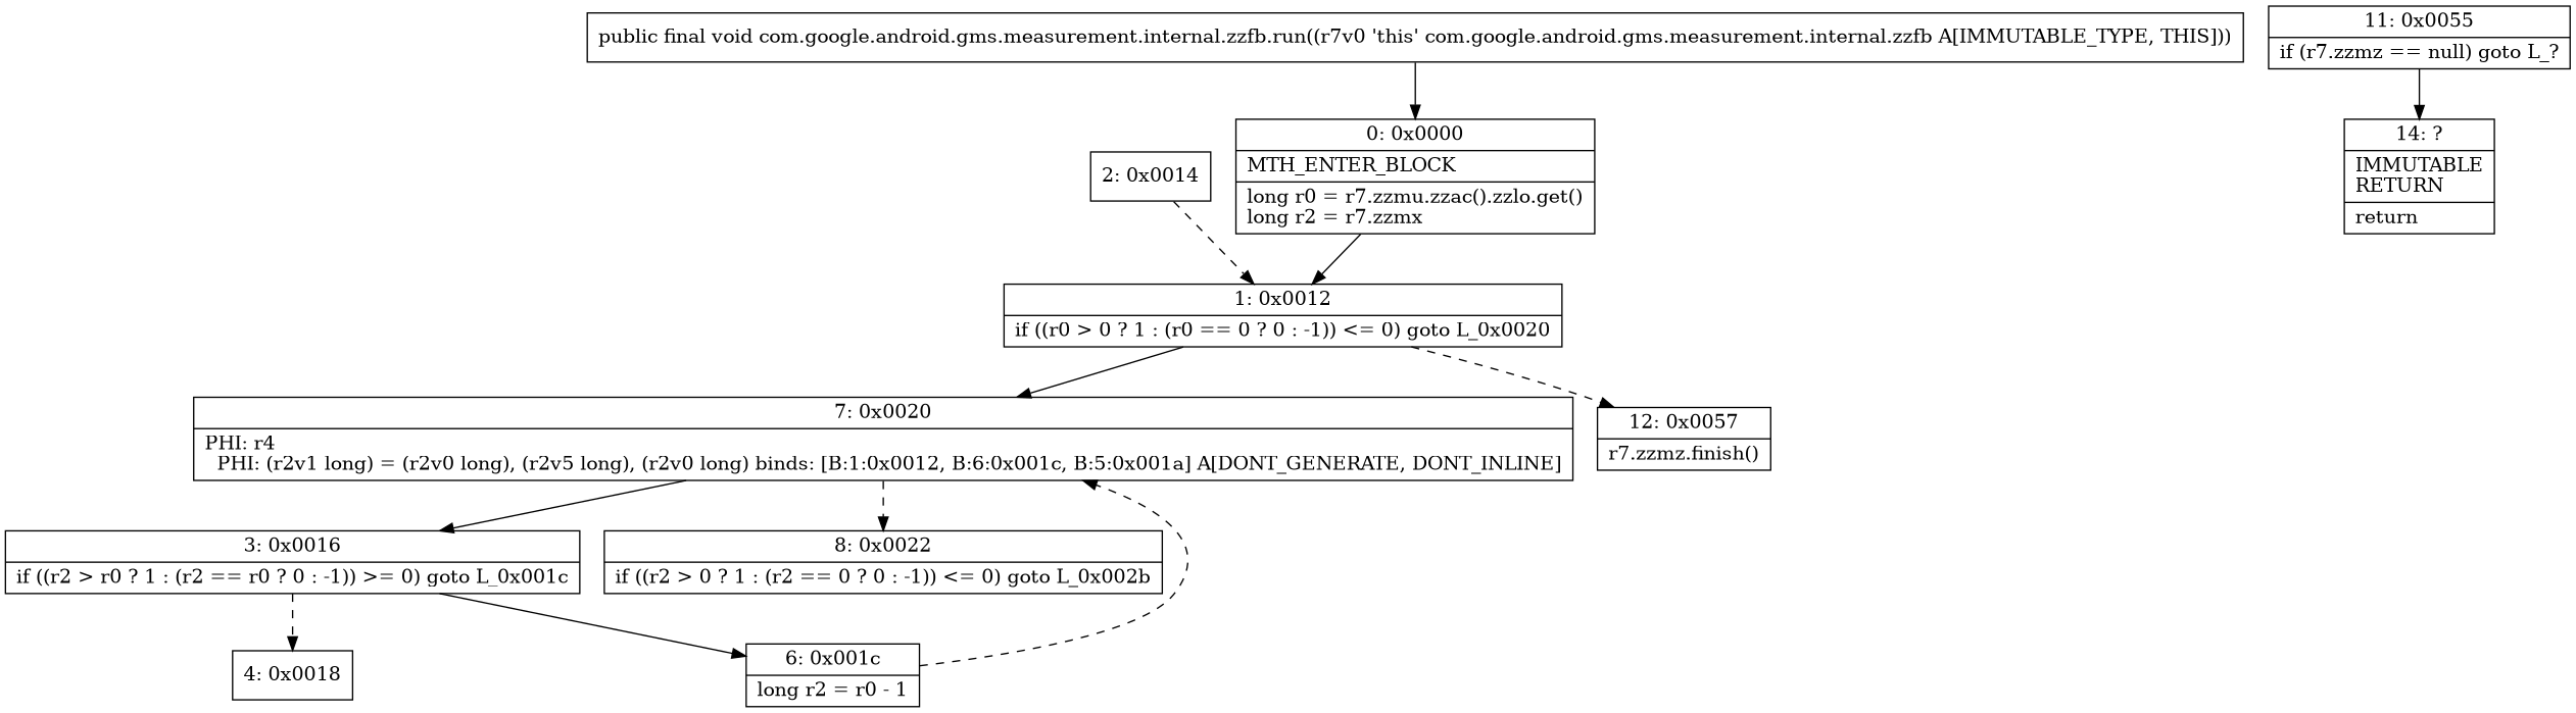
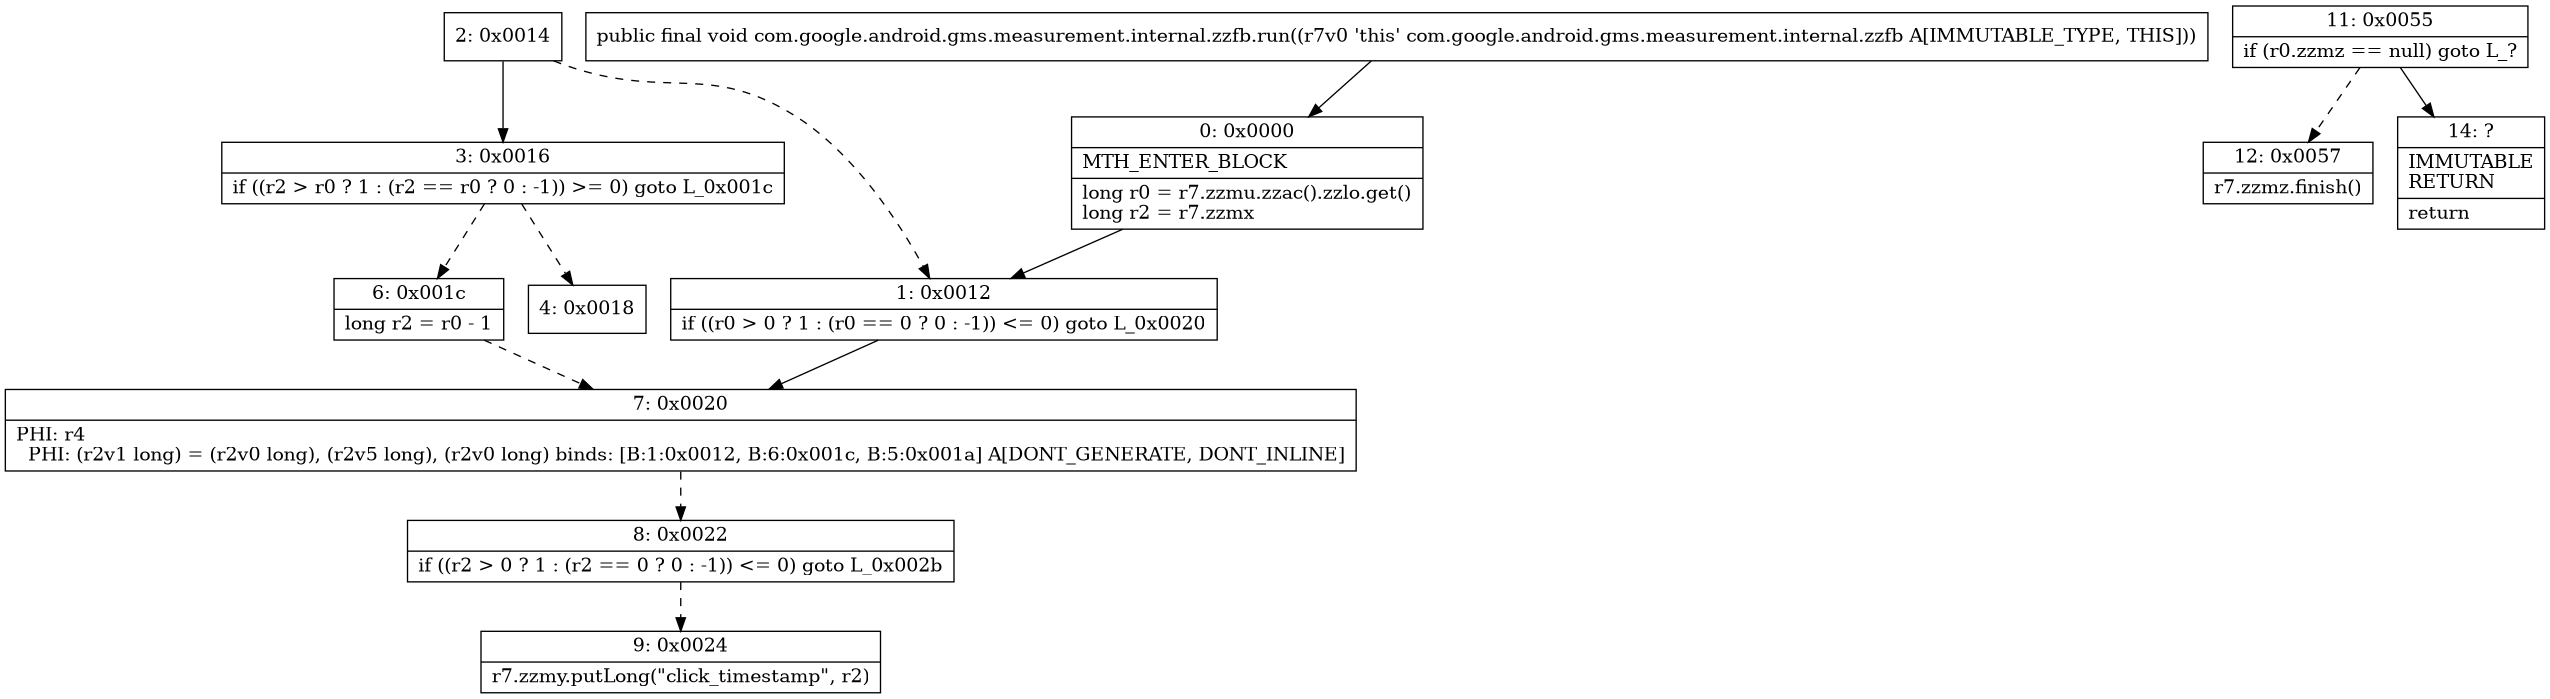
  digraph {
    node [shape=record]
    n1 [label="{0\:\ 0x0000|MTH_ENTER_BLOCK\l|long r0 = r7.zzmu.zzac().zzlo.get()\llong r2 = r7.zzmx\l}"]
    n2 [label="{1\:\ 0x0012|if ((r0 \> 0 ? 1 : (r0 == 0 ? 0 : \-1)) \<= 0) goto L_0x0020\l}"]
    n3 [label="{7\:\ 0x0020|PHI: r4 \l  PHI: (r2v1 long) = (r2v0 long), (r2v5 long), (r2v0 long) binds: [B:1:0x0012, B:6:0x001c, B:5:0x001a] A[DONT_GENERATE, DONT_INLINE]\l}"]
    n4 [label="{2\:\ 0x0014}"]
    n5 [label="{3\:\ 0x0016|if ((r2 \> r0 ? 1 : (r2 == r0 ? 0 : \-1)) \>= 0) goto L_0x001c\l}"]
    n6 [label="{8\:\ 0x0022|if ((r2 \> 0 ? 1 : (r2 == 0 ? 0 : \-1)) \<= 0) goto L_0x002b\l}"]
    n7 [label="{4\:\ 0x0018}"]
    n8 [label="{6\:\ 0x001c|long r2 = r0 \- 1\l}"]
-   n10 [label="{11\:\ 0x0055|if (r7.zzmz == null) goto L_?\l}"]
+   n9 [label="{9\:\ 0x0024|r7.zzmy.putLong(\"click_timestamp\", r2)\l}"]
+   n10 [label="{11\:\ 0x0055|if (r0.zzmz == null) goto L_?\l}"]
    n11 [label="{12\:\ 0x0057|r7.zzmz.finish()\l}"]
    n12 [label="{14\:\ ?|IMMUTABLE\lRETURN\l|return\l}"]
    n13 [label="{public final void com.google.android.gms.measurement.internal.zzfb.run((r7v0 'this' com.google.android.gms.measurement.internal.zzfb A[IMMUTABLE_TYPE, THIS])) }"]
    n1 -> n2
    n2 -> n3
    n3 -> n6 [style=dashed]
    n4 -> n2 [style=dashed]
-   n3 -> n5
+   n4 -> n5
    n5 -> n7 [style=dashed]
-   n5 -> n8
+   n5 -> n8 [style=dashed]
+   n6 -> n9 [style=dashed]
    n8 -> n3 [style=dashed]
-   n2 -> n11 [style=dashed]
+   n10 -> n11 [style=dashed]
    n10 -> n12
    n13 -> n1
  }
